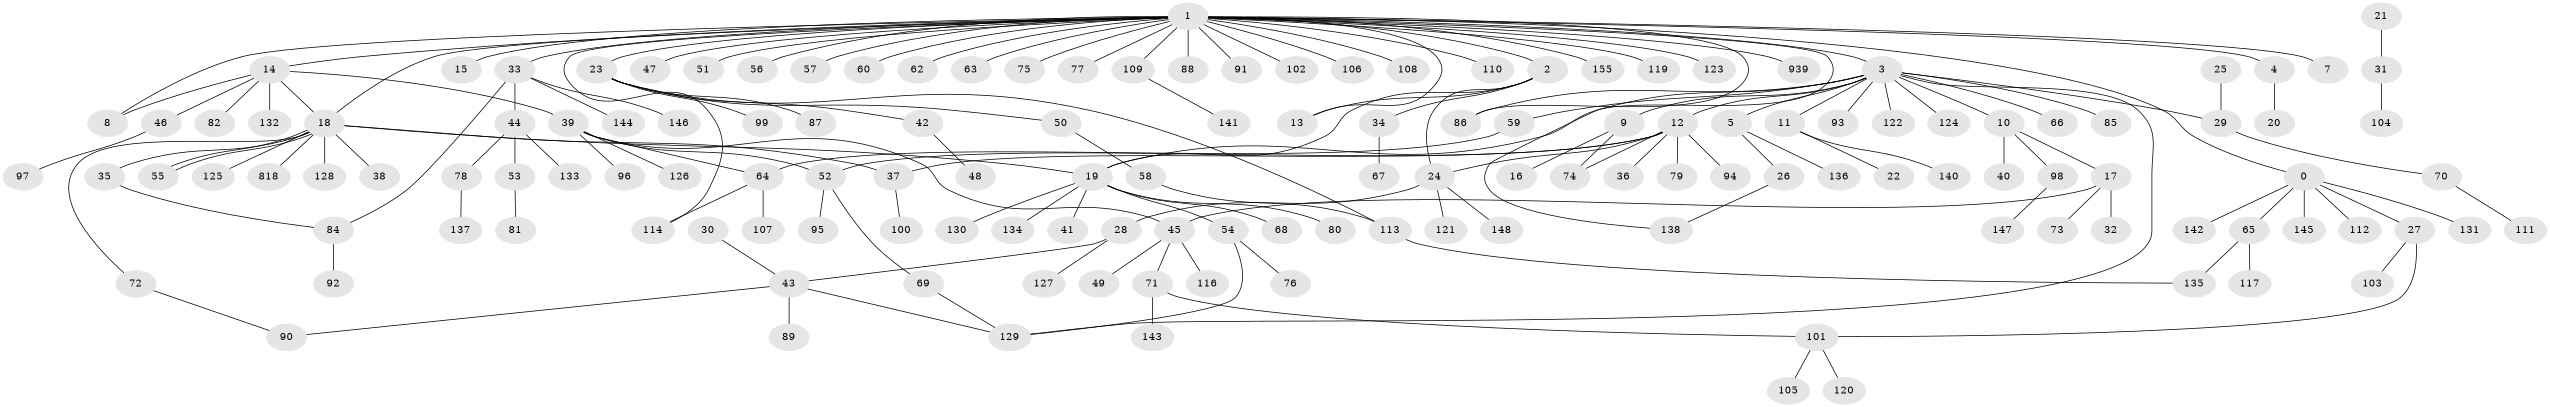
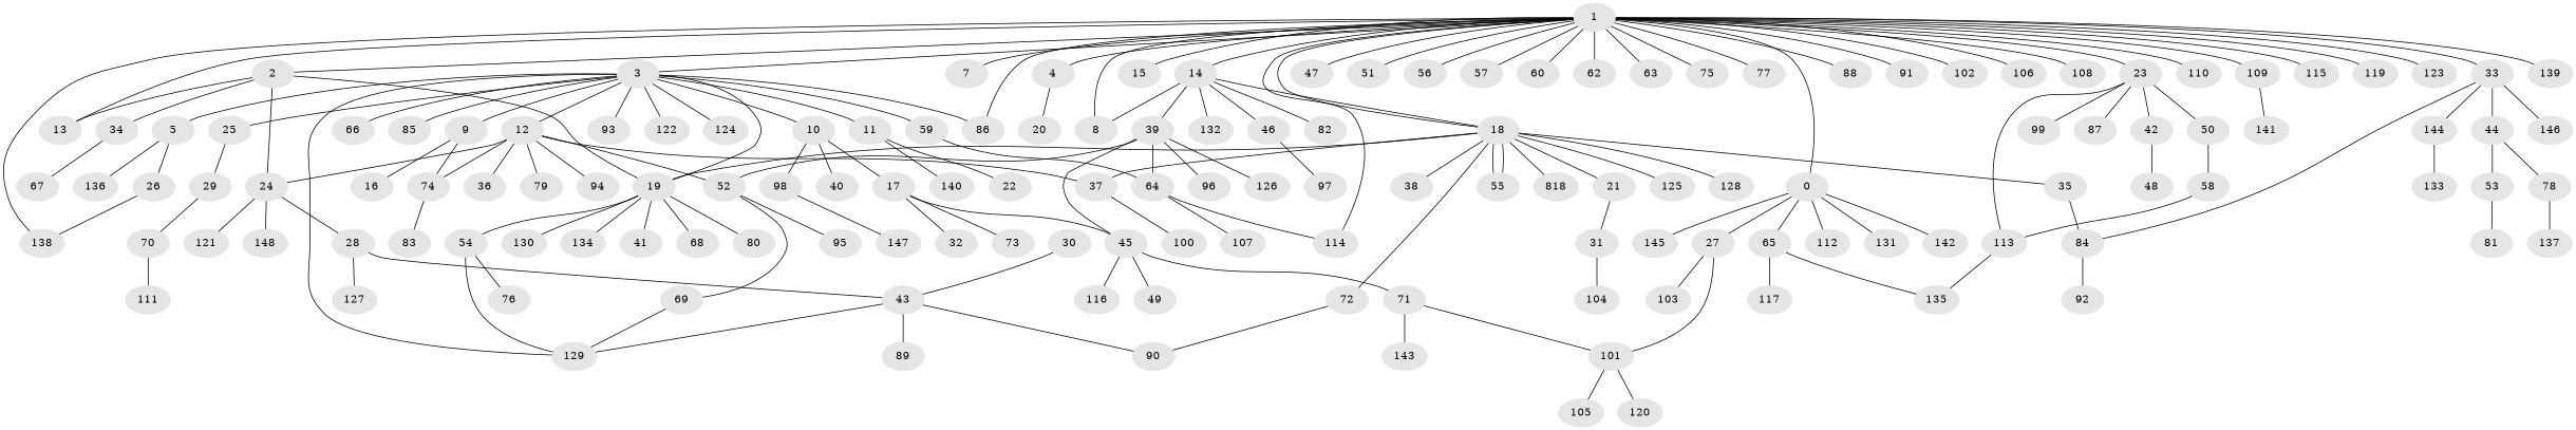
  graph {
    node [color=gray90 style=filled]
    1
    2
    3
    4
    n5 [label=0]
    7
    8
    13
    14
    15
    18
    23
    33
    47
    51
    56
    57
    60
    62
    63
    75
    77
    86
    88
    91
    102
    106
    108
    109
    110
    114
-   115 [label=155]
+   115
    119
    123
    138
-   139 [label=939]
+   139
    19
    24
    34
    5
    9
    10
    11
    12
    25
    59
    66
    85
    93
    122
    124
    129
    20
    27
    65
    112
    131
    142
    145
    39
    46
    82
    132
    37
    21
    35
    38
    55
    72
    n70 [label=818]
    125
    128
    42
    50
    87
    99
    113
    44
    84
    144
    146
    141
    41
    54
    68
    80
    130
    134
    28
    121
    148
    67
    26
    136
    16
    74
    17
    40
    98
    22
    140
    36
    52
    79
    94
    29
    64
    101
    103
    117
    135
+   83
    32
    45
    73
    147
    100
    69
    95
    30
    43
    96
    126
    97
    49
    71
    116
    31
    90
    76
    104
    48
    58
    127
    70
    105
    120
    89
    111
    53
    78
    133
    92
    107
    81
    137
    143
    1 -- 2
    1 -- 3
    1 -- 4
    1 -- n5
    1 -- 7
    1 -- 8
    1 -- 13
    1 -- 14
    1 -- 15
    1 -- 18
    1 -- 23
    1 -- 33
    1 -- 47
    1 -- 51
    1 -- 56
    1 -- 57
    1 -- 60
    1 -- 62
    1 -- 63
    1 -- 75
    1 -- 77
    1 -- 86
    1 -- 88
    1 -- 91
    1 -- 102
    1 -- 106
    1 -- 108
    1 -- 109
    1 -- 110
    1 -- 114
    1 -- 115
    1 -- 119
    1 -- 123
    1 -- 138
    1 -- 139
    2 -- 13
    2 -- 19
    2 -- 24
    2 -- 34
    3 -- 86
    3 -- 19
    3 -- 5
    3 -- 9
    3 -- 10
    3 -- 11
    3 -- 12
-   3 -- 29
+   3 -- 25
    3 -- 59
    3 -- 66
    3 -- 85
    3 -- 93
    3 -- 122
    3 -- 124
    3 -- 129
    4 -- 20
    n5 -- 27
    n5 -- 65
    n5 -- 112
    n5 -- 131
    n5 -- 142
    n5 -- 145
    14 -- 8
    14 -- 18
    14 -- 39
    14 -- 46
    14 -- 82
    14 -- 132
    18 -- 19
    18 -- 37
+   18 -- 21
    18 -- 35
    18 -- 38
    18 -- 55
    18 -- 55
    18 -- 72
    18 -- n70
    18 -- 125
    18 -- 128
    23 -- 42
    23 -- 50
    23 -- 87
    23 -- 99
    23 -- 113
    33 -- 44
    33 -- 84
    33 -- 144
    33 -- 146
    109 -- 141
    19 -- 41
    19 -- 54
    19 -- 68
    19 -- 80
    19 -- 130
    19 -- 134
    24 -- 28
    24 -- 121
    24 -- 148
    34 -- 67
    5 -- 26
    5 -- 136
    9 -- 16
    9 -- 74
    10 -- 17
    10 -- 40
    10 -- 98
    11 -- 22
    11 -- 140
    12 -- 24
    12 -- 37
    12 -- 74
    12 -- 36
    12 -- 52
    12 -- 79
    12 -- 94
    25 -- 29
    59 -- 64
    27 -- 101
    27 -- 103
    65 -- 117
    65 -- 135
    39 -- 52
    39 -- 64
    39 -- 45
    39 -- 96
    39 -- 126
    46 -- 97
    37 -- 100
    21 -- 31
    35 -- 84
    72 -- 90
    42 -- 48
    50 -- 58
    113 -- 135
    44 -- 53
    44 -- 78
-   44 -- 133
+   144 -- 133
    84 -- 92
    54 -- 129
    54 -- 76
    28 -- 43
    28 -- 127
    26 -- 138
+   74 -- 83
    17 -- 32
    17 -- 45
    17 -- 73
    98 -- 147
    52 -- 69
    52 -- 95
    29 -- 70
    64 -- 114
    64 -- 107
    101 -- 105
    101 -- 120
    45 -- 49
    45 -- 71
    45 -- 116
    69 -- 129
    30 -- 43
    43 -- 129
    43 -- 90
    43 -- 89
    71 -- 101
    71 -- 143
    31 -- 104
    58 -- 113
    70 -- 111
    53 -- 81
    78 -- 137
  }
